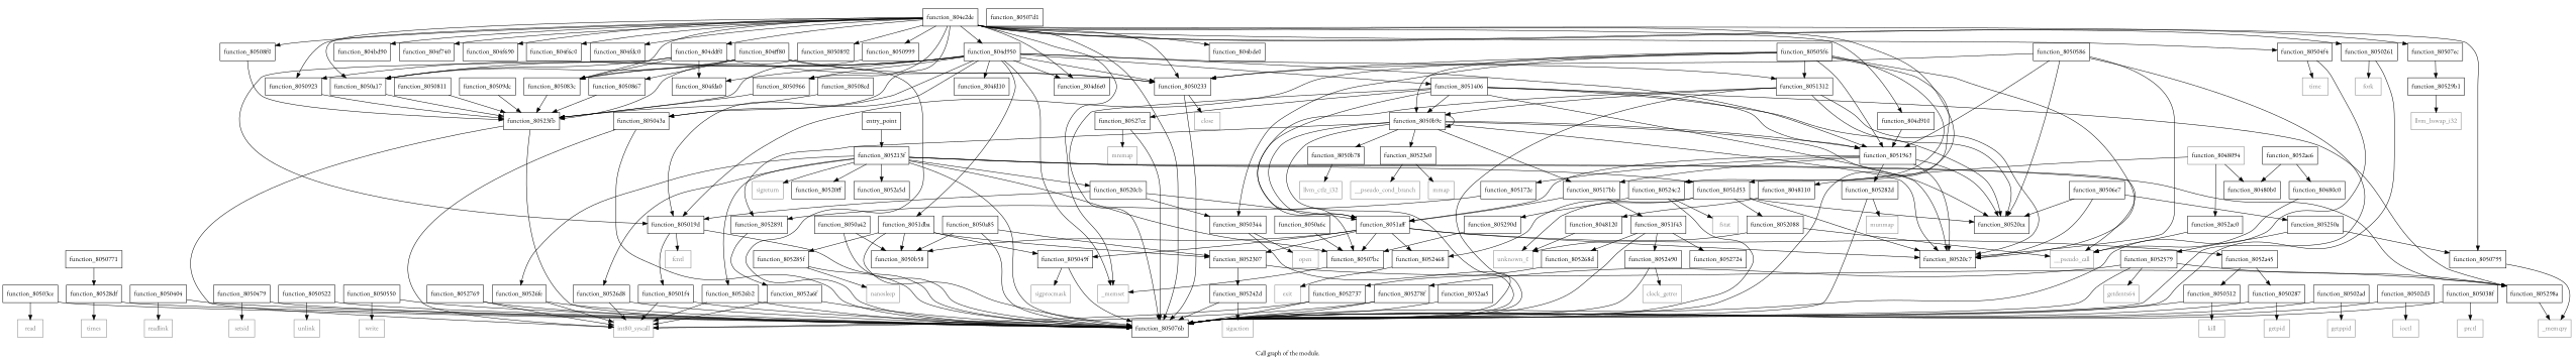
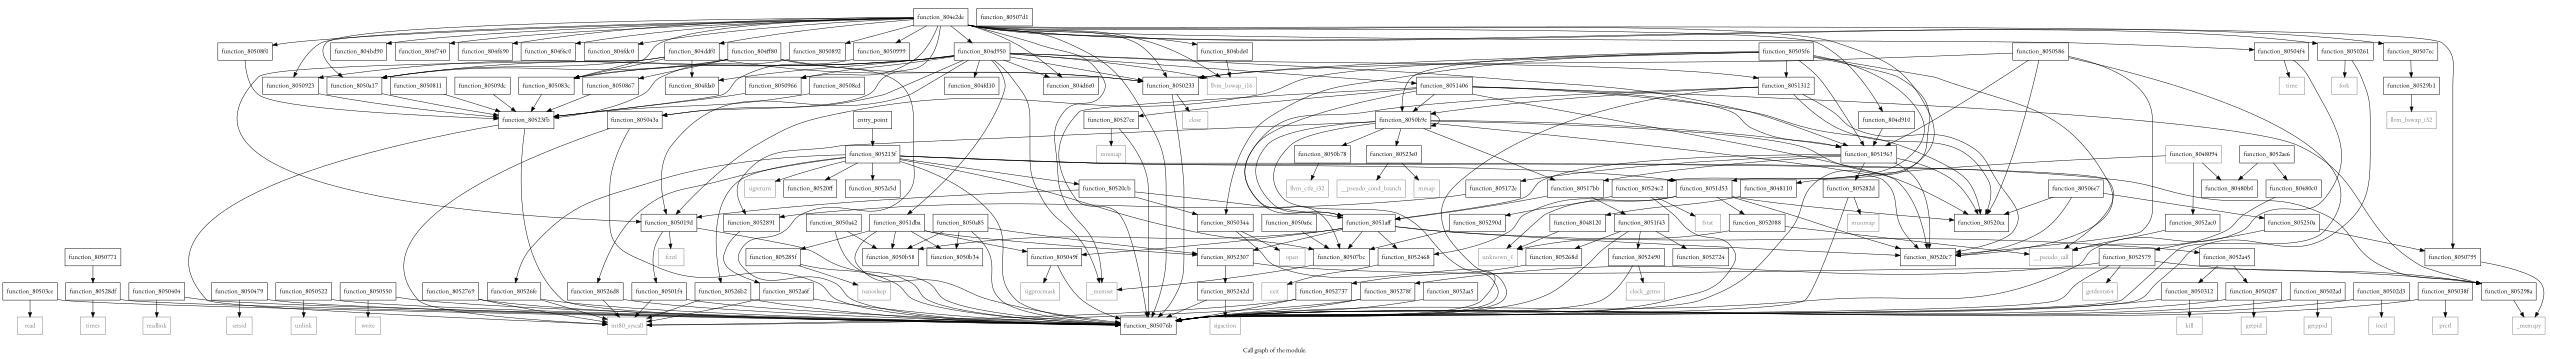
  digraph {
    fontname="EB Garamond"
    label="Call graph of the module."
    node [fontname="EB Garamond" shape=record]
    edge [fontname="EB Garamond"]
    n1 [label="{function_805038f}"]
    n2 [label="{function_805076b}"]
    n3 [color=gray50 fontcolor=gray50 label="{prctl}"]
    n4 [label="{function_805043a}"]
    n5 [color=gray50 fontcolor=gray50 label="{int80_syscall}"]
    n6 [label="{function_80503ce}"]
    n7 [color=gray50 fontcolor=gray50 label="{read}"]
    n8 [label="{function_8050404}"]
    n9 [color=gray50 fontcolor=gray50 label="{readlink}"]
    n10 [label="{function_80509dc}"]
    n11 [label="{function_80523fb}"]
    n12 [label="{function_80507bc}"]
    n13 [color=gray50 fontcolor=gray50 label="{_memset}"]
    n14 [label="{function_8050a17}"]
    n15 [label="{function_80507d1}"]
    n16 [label="{function_8050479}"]
    n17 [color=gray50 fontcolor=gray50 label="{setsid}"]
    n18 [label="{function_805049f}"]
    n19 [color=gray50 fontcolor=gray50 label="{sigprocmask}"]
    n20 [label="{function_80504f4}"]
    n21 [color=gray50 fontcolor=gray50 label="{time}"]
    n22 [label="{function_8050522}"]
    n23 [color=gray50 fontcolor=gray50 label="{unlink}"]
    n24 [label="{function_8050b9e}"]
    n25 [label="{function_8050b78}"]
    n26 [label="{function_80517bb}"]
    n27 [label="{function_80520c7}"]
    n28 [label="{function_80520ca}"]
    n29 [label="{function_8051963}"]
    n30 [label="{function_8051aff}"]
    n31 [label="{function_80523e0}"]
    n32 [label="{function_8052891}"]
    n33 [color=gray50 fontcolor=gray50 label="{llvm_ctlz_i32}"]
    n34 [label="{function_8051f43}"]
    n35 [label="{function_805172e}"]
    n36 [label="{function_805282d}"]
    n37 [label="{function_8050b58}"]
    n38 [label="{function_8052307}"]
    n39 [label="{function_8052468}"]
    n40 [label="{function_8052a45}"]
    n41 [color=gray50 fontcolor=gray50 label="{mmap}"]
    n42 [color=gray50 fontcolor=gray50 label="{__pseudo_cond_branch}"]
    n43 [label="{function_8052a6f}"]
    n44 [label="{function_8050550}"]
    n45 [color=gray50 fontcolor=gray50 label="{write}"]
    n46 [label="{function_8051406}"]
    n47 [label="{function_80527ee}"]
    n48 [label="{function_805298a}"]
    n49 [color=gray50 fontcolor=gray50 label="{mremap}"]
    n50 [color=gray50 fontcolor=gray50 label="{_memcpy}"]
    n51 [label="{function_8050586}"]
    n52 [label="{function_8050233}"]
    n53 [color=gray50 fontcolor=gray50 label="{close}"]
    n54 [label="{function_80505f6}"]
    n55 [label="{function_8051312}"]
    n56 [label="{function_80524c2}"]
    n57 [label="{function_805019d}"]
    n58 [label="{function_8050344}"]
    n59 [label="{function_805290d}"]
    n60 [color=gray50 fontcolor=gray50 label="{fstat}"]
    n61 [color=gray50 fontcolor=gray50 label="{fcntl}"]
    n62 [label="{function_80501f4}"]
    n63 [color=gray50 fontcolor=gray50 label="{open}"]
    n64 [label="{function_80506e7}"]
    n65 [label="{function_805250a}"]
    n66 [label="{function_8050795}"]
    n67 [label="{function_8052579}"]
    n68 [label="{function_80508cd}"]
    n69 [label="{function_80507ec}"]
    n70 [label="{function_80529b1}"]
    n71 [color=gray50 fontcolor=gray50 label="{llvm_bswap_i32}"]
    n72 [label="{function_8050a42}"]
    n73 [label="{function_80508f0}"]
    n74 [label="{function_8050923}"]
    n75 [label="{function_8050811}"]
    n76 [label="{function_8050771}"]
    n77 [label="{function_80528df}"]
    n78 [color=gray50 fontcolor=gray50 label="{times}"]
    n79 [label="{function_8050966}"]
    n80 [label="{function_8050a6c}"]
    n81 [label="{function_805083c}"]
    n82 [label="{function_8050a85}"]
+   n83 [label="{function_8050b34}"]
    n84 [label="{function_805242d}"]
    n85 [label="{function_8050999}"]
    n86 [label="{function_8052490}"]
    n87 [label="{function_805268d}"]
    n88 [label="{function_8052724}"]
    n89 [label="{function_8050867}"]
    n90 [label="{function_8050892}"]
    n91 [color=gray50 fontcolor=gray50 label="{clock_getres}"]
    n92 [label="{function_8052737}"]
    n93 [label="{function_8052088}"]
    n94 [color=gray50 fontcolor=gray50 label="{unknown_0}"]
    n95 [color=gray50 fontcolor=gray50 label="{__pseudo_call}"]
    n96 [label="{function_80520cb}"]
    n97 [label="{function_80520ff}"]
    n98 [label="{function_805213f}"]
    n99 [label="{function_8051d53}"]
    n100 [label="{function_80526b2}"]
    n101 [label="{function_80526d8}"]
    n102 [label="{function_80526fe}"]
    n103 [label="{function_8052a5d}"]
    n104 [color=gray50 fontcolor=gray50 label="{sigreturn}"]
    n105 [label="{function_8052769}"]
    n106 [color=gray50 fontcolor=gray50 label="{sigaction}"]
    n107 [color=gray50 fontcolor=gray50 label="{munmap}"]
    n108 [color=gray50 fontcolor=gray50 label="{exit}"]
    n109 [label="{function_8050287}"]
    n110 [label="{function_8050312}"]
    n111 [label="{function_8051dba}"]
    n112 [label="{function_805285f}"]
    n113 [color=gray50 fontcolor=gray50 label="{nanosleep}"]
    n114 [label="{function_805278f}"]
    n115 [color=gray50 fontcolor=gray50 label="{getdents64}"]
    n116 [color=gray50 fontcolor=gray50 label="{getpid}"]
    n117 [color=gray50 fontcolor=gray50 label="{kill}"]
    n118 [label="{function_8052aa5}"]
    n119 [label="{function_8052ac0}"]
    n120 [label="{function_8052ae6}"]
    n121 [label="{function_80480b0}"]
    n122 [label="{function_80480c0}"]
+   n123 [color=gray50 fontcolor=gray50 label="{llvm_bswap_i16}"]
    n124 [color=gray50 fontcolor=gray50 label="{fork}"]
    n125 [color=gray50 fontcolor=gray50 label="{getppid}"]
    n126 [color=gray50 fontcolor=gray50 label="{ioctl}"]
    n127 [color=gray50 label="{function_8048094}"]
    n128 [label="{function_8048110}"]
    n129 [label="{function_8048120}"]
    n130 [label="{entry_point}"]
    n131 [label="{function_804bd90}"]
    n132 [label="{function_804f740}"]
    n133 [label="{function_804bde0}"]
    n134 [label="{function_804d6e0}"]
    n135 [label="{function_804d910}"]
    n136 [label="{function_804d950}"]
    n137 [label="{function_804fd10}"]
    n138 [label="{function_804fda0}"]
    n139 [label="{function_804ddf0}"]
    n140 [label="{function_804e2de}"]
    n141 [label="{function_804f690}"]
    n142 [label="{function_804f6c0}"]
    n143 [label="{function_804fdc0}"]
    n144 [label="{function_8050261}"]
    n145 [label="{function_804ff80}"]
    n146 [label="{function_80502ad}"]
    n147 [label="{function_80502d3}"]
    n1 -> n2
    n1 -> n3
    n4 -> n2
    n4 -> n5
    n6 -> n2
    n6 -> n7
    n8 -> n2
    n8 -> n9
    n10 -> n11
    n11 -> n2
    n11 -> n5
    n12 -> n13
    n14 -> n11
    n16 -> n2
    n16 -> n17
    n18 -> n2
    n18 -> n19
    n20 -> n2
    n20 -> n21
    n22 -> n2
    n22 -> n23
    n24 -> n2
    n24 -> n24
    n24 -> n25
    n24 -> n26
    n24 -> n27
    n24 -> n28
    n24 -> n29
    n24 -> n30
    n24 -> n31
    n24 -> n32
    n25 -> n33
    n26 -> n30
    n26 -> n34
    n29 -> n26
    n29 -> n27
    n29 -> n28
    n29 -> n30
    n29 -> n35
    n29 -> n36
    n30 -> n12
    n30 -> n18
    n30 -> n27
    n30 -> n37
    n30 -> n38
    n30 -> n39
    n30 -> n40
    n31 -> n41
    n31 -> n42
    n32 -> n43
    n34 -> n2
    n34 -> n86
    n34 -> n87
    n34 -> n88
    n35 -> n32
    n36 -> n2
    n36 -> n107
    n38 -> n48
    n38 -> n84
    n39 -> n108
    n40 -> n109
    n40 -> n110
    n43 -> n2
    n43 -> n5
    n44 -> n2
    n44 -> n45
    n46 -> n2
    n46 -> n24
    n46 -> n27
    n46 -> n28
    n46 -> n29
    n46 -> n30
    n46 -> n47
    n46 -> n48
    n47 -> n2
    n47 -> n49
    n48 -> n50
    n51 -> n2
    n51 -> n27
    n51 -> n28
    n51 -> n29
    n51 -> n52
    n52 -> n2
    n52 -> n53
    n54 -> n2
    n54 -> n24
    n54 -> n27
    n54 -> n29
    n54 -> n52
    n54 -> n55
    n54 -> n56
    n54 -> n57
    n54 -> n58
    n55 -> n2
    n55 -> n12
    n55 -> n24
    n55 -> n27
    n55 -> n28
    n56 -> n2
    n56 -> n59
    n56 -> n60
    n57 -> n2
    n57 -> n61
    n57 -> n62
    n58 -> n2
    n58 -> n63
    n59 -> n12
    n62 -> n2
    n62 -> n5
    n64 -> n27
    n64 -> n28
    n64 -> n65
    n65 -> n66
    n65 -> n67
    n66 -> n50
    n67 -> n2
    n67 -> n48
    n67 -> n114
    n67 -> n115
    n68 -> n11
    n69 -> n70
    n70 -> n71
    n72 -> n2
    n72 -> n37
    n73 -> n11
    n74 -> n11
    n75 -> n11
    n76 -> n77
    n77 -> n2
    n77 -> n78
    n79 -> n11
    n80 -> n12
    n81 -> n11
    n82 -> n2
    n82 -> n37
    n82 -> n38
+   n82 -> n83
    n84 -> n2
    n84 -> n106
    n85 -> n11
    n86 -> n2
    n86 -> n91
    n87 -> n92
    n89 -> n11
    n90 -> n11
    n92 -> n2
    n92 -> n5
    n93 -> n94
    n93 -> n95
    n96 -> n30
    n96 -> n57
    n96 -> n58
    n98 -> n2
    n98 -> n12
    n98 -> n48
    n98 -> n95
    n98 -> n96
    n98 -> n97
    n98 -> n99
    n98 -> n100
    n98 -> n101
    n98 -> n102
    n98 -> n103
    n98 -> n104
    n99 -> n27
    n99 -> n28
    n99 -> n39
    n99 -> n93
    n99 -> n94
    n100 -> n2
    n100 -> n5
    n101 -> n2
    n101 -> n5
    n102 -> n2
    n102 -> n5
    n105 -> n2
    n105 -> n5
    n109 -> n2
    n109 -> n116
    n110 -> n2
    n110 -> n117
    n111 -> n2
    n111 -> n18
    n111 -> n37
    n111 -> n38
+   n111 -> n83
    n111 -> n112
    n112 -> n2
    n112 -> n113
    n114 -> n2
    n114 -> n5
    n118 -> n2
    n119 -> n95
    n120 -> n121
    n120 -> n122
    n122 -> n95
    n127 -> n119
    n127 -> n121
    n127 -> n128
    n128 -> n129
    n129 -> n94
    n130 -> n98
+   n133 -> n123
    n135 -> n29
    n136 -> n4
    n136 -> n13
    n136 -> n14
    n136 -> n29
    n136 -> n46
    n136 -> n52
    n136 -> n55
    n136 -> n57
    n136 -> n74
    n136 -> n79
    n136 -> n81
    n136 -> n111
+   n136 -> n123
    n136 -> n134
    n136 -> n137
    n136 -> n138
    n139 -> n14
    n139 -> n52
    n139 -> n57
    n139 -> n81
    n139 -> n138
    n140 -> n2
    n140 -> n4
    n140 -> n13
    n140 -> n14
    n140 -> n20
    n140 -> n52
    n140 -> n66
    n140 -> n69
    n140 -> n73
    n140 -> n74
    n140 -> n79
    n140 -> n81
    n140 -> n85
    n140 -> n90
    n140 -> n99
+   n140 -> n123
    n140 -> n131
    n140 -> n132
    n140 -> n133
    n140 -> n134
    n140 -> n135
    n140 -> n136
    n140 -> n139
    n140 -> n141
    n140 -> n142
    n140 -> n143
    n140 -> n144
    n144 -> n2
    n144 -> n124
    n145 -> n2
    n145 -> n14
    n145 -> n52
    n145 -> n81
    n145 -> n89
    n146 -> n2
    n146 -> n125
    n147 -> n2
    n147 -> n126
  }
